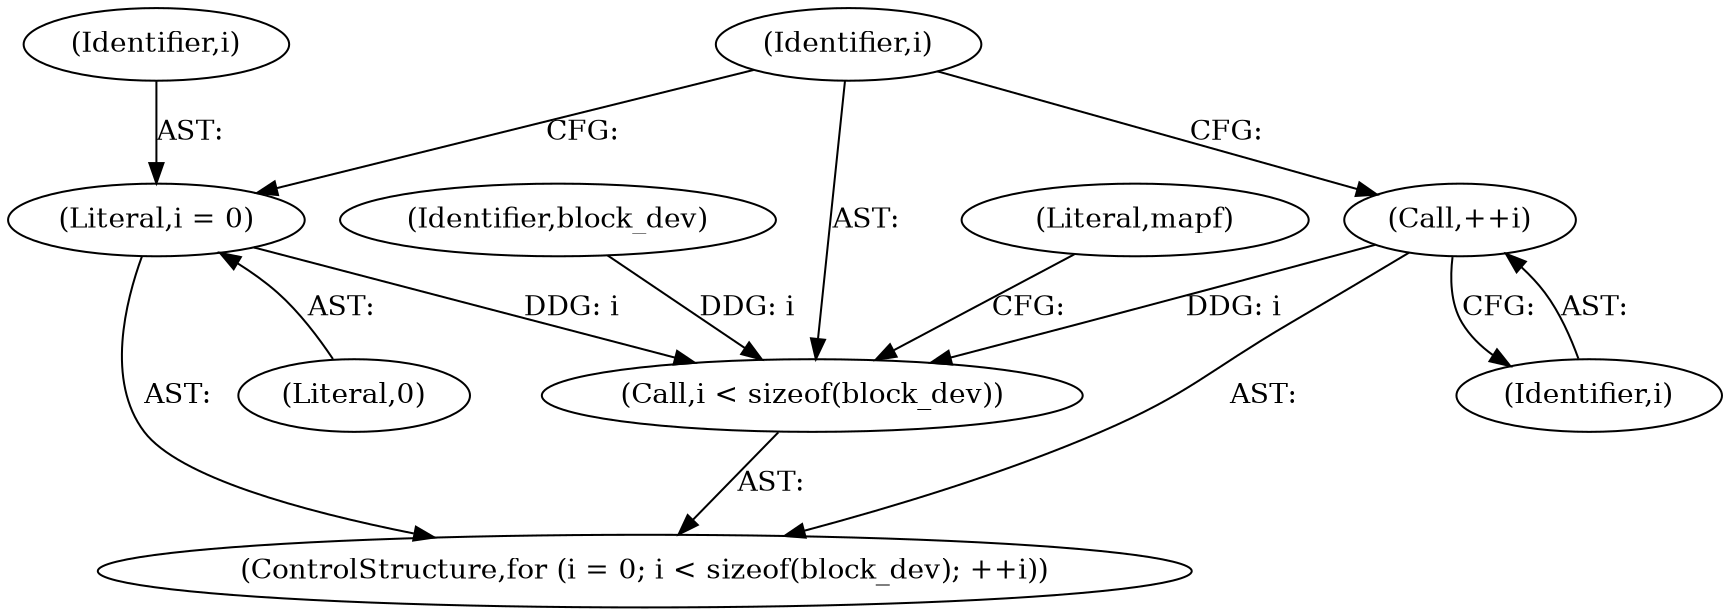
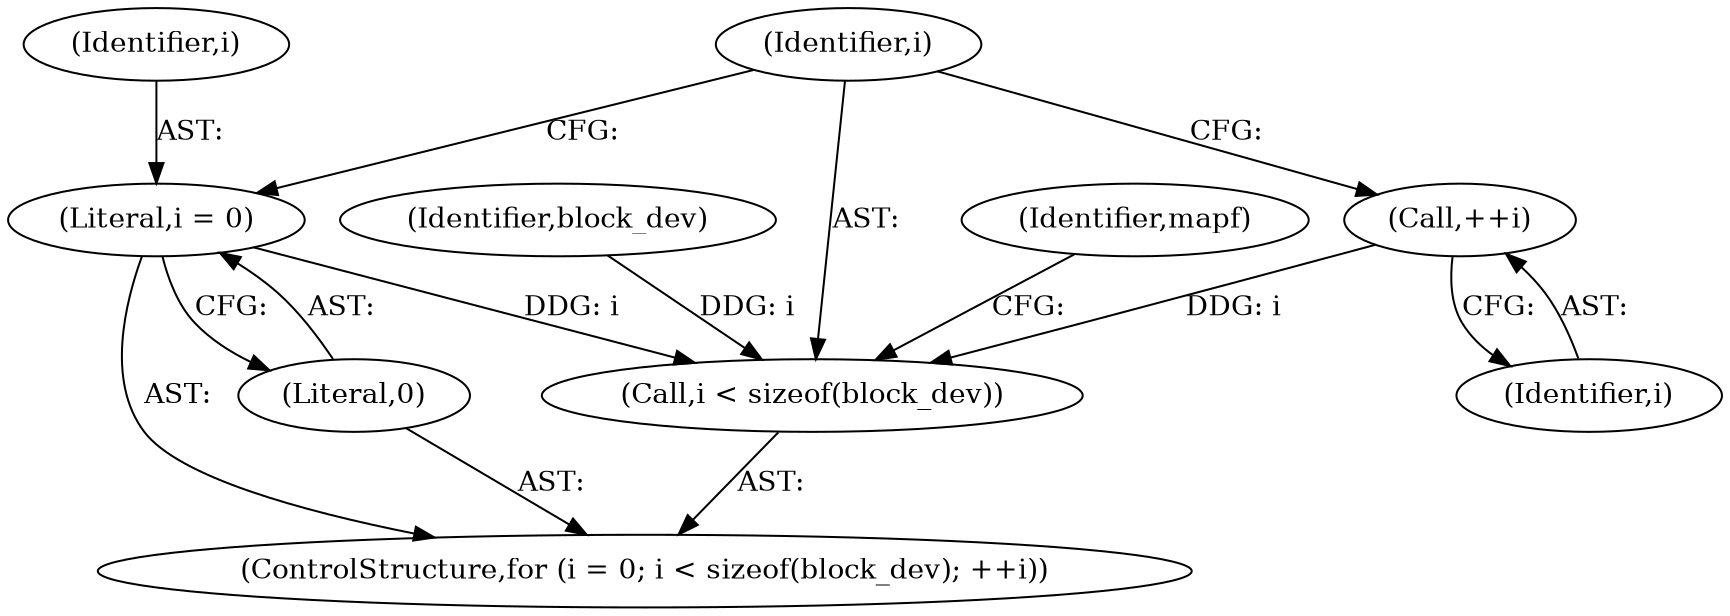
  digraph {
    n1 [label="(Call,i < sizeof(block_dev))"]
    n2 [label="(ControlStructure,for (i = 0; i < sizeof(block_dev); ++i))"]
    n3 [label="(Call,++i)"]
    n4 [label="(Identifier,i)"]
    n5 [label="(Literal,i = 0)"]
    n6 [label="(Literal,0)"]
-   n7 [label="(Literal,mapf)"]
+   n7 [label="(Identifier,mapf)"]
    n8 [label="(Identifier,i)"]
    n9 [label="(Identifier,block_dev)"]
    n10 [label="(Identifier,i)"]
    n1 -> n2 [label="AST: "]
    n3 -> n1 [label="DDG: i"]
-   n3 -> n2 [label="AST: "]
+   n6 -> n2 [label="AST: "]
    n3 -> n4 [label="CFG: "]
    n4 -> n3 [label="AST: "]
    n5 -> n1 [label="DDG: i"]
    n5 -> n2 [label="AST: "]
+   n5 -> n6 [label="CFG: "]
    n6 -> n5 [label="AST: "]
    n7 -> n1 [label="CFG: "]
    n8 -> n5 [label="AST: "]
    n9 -> n1 [label="DDG: i"]
    n10 -> n1 [label="AST: "]
    n10 -> n3 [label="CFG: "]
    n10 -> n5 [label="CFG: "]
  }
